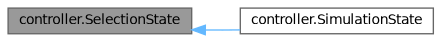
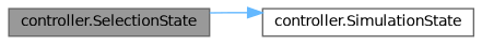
  digraph {
    rankdir=LR
    node [color=gray40 fontname=Helvetica fontsize=10 shape=box style=filled]
    n1 [fillcolor=grey60 fontcolor=black height=0.2 label="controller.SelectionState" width=0.4]
    n2 [fillcolor=white height=0.2 label="controller.SimulationState" width=0.4]
-   n1 -> n2 [color=steelblue1 dir=back fontname=Helvetica fontsize=10 labelfontname=Helvetica labelfontsize=10 style=solid]
+   n2 -> n1 [color=steelblue1 dir=back fontname=Helvetica fontsize=10 labelfontname=Helvetica labelfontsize=10 style=solid]
  }
